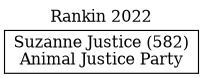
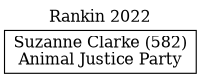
  digraph {
    label="Rankin 2022"
    labelloc=t
    mclimit=10
-   n1 [label="Suzanne Justice (582)\nAnimal Justice Party" shape=box]
+   n1 [label="Suzanne Clarke (582)\nAnimal Justice Party" shape=box]
  }
